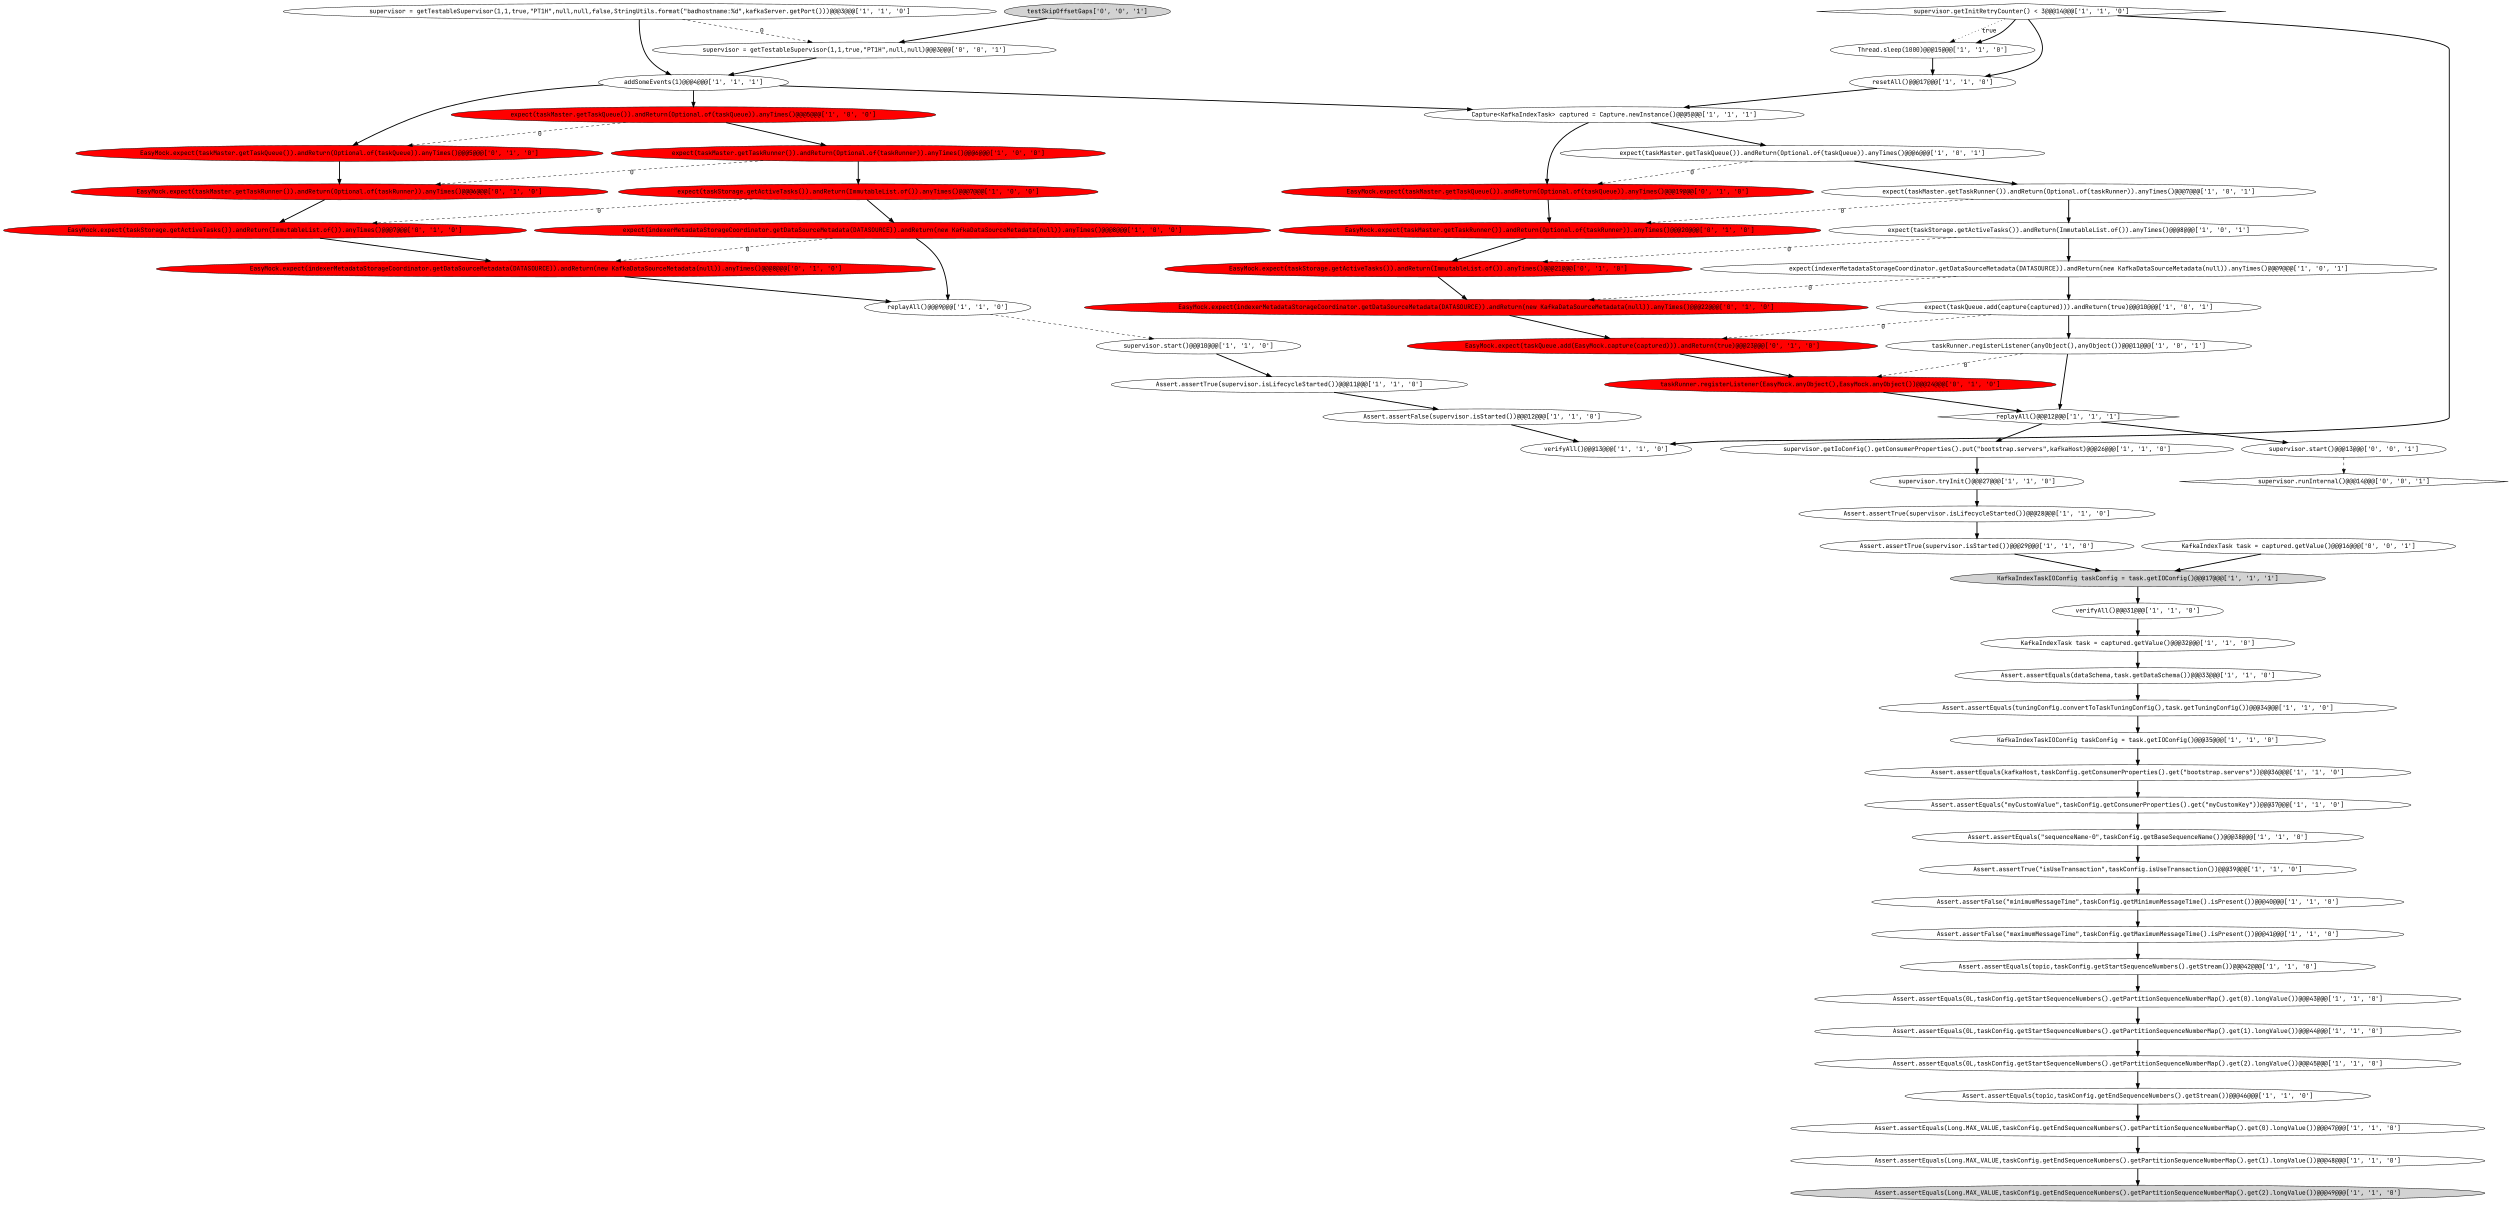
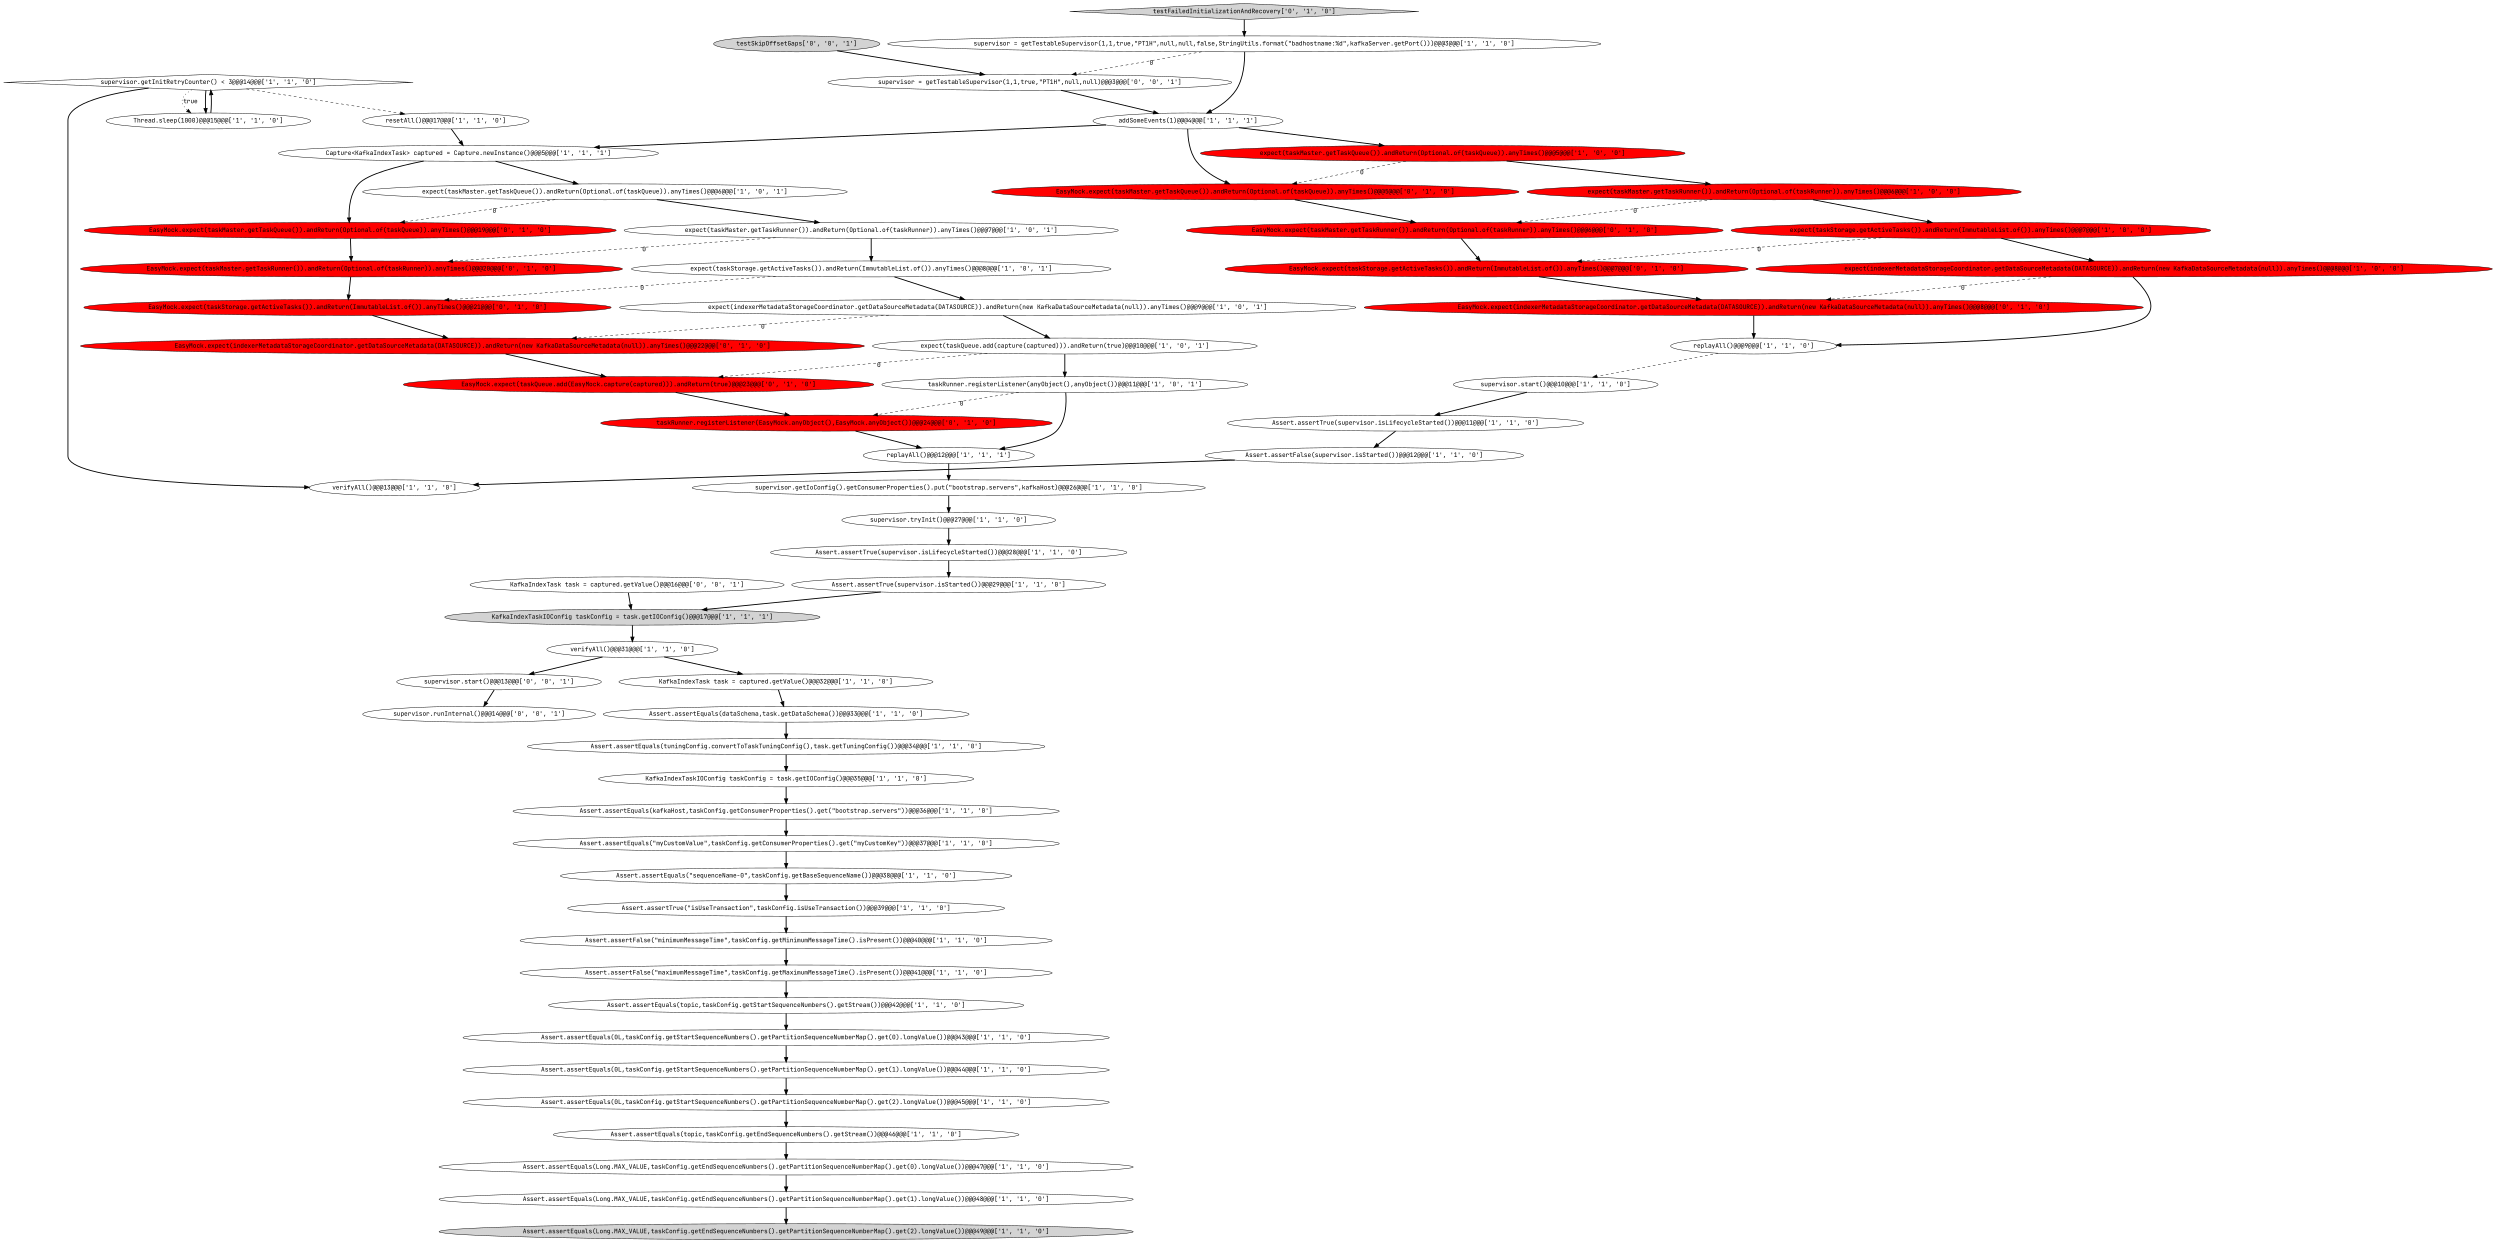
  digraph {
    fontname="JetBrains Mono"
    node [fillcolor=white fontname="JetBrains Mono" shape=ellipse style=filled]
    edge [fontname="JetBrains Mono" style=bold]
    n1 [label="expect(indexerMetadataStorageCoordinator.getDataSourceMetadata(DATASOURCE)).andReturn(new KafkaDataSourceMetadata(null)).anyTimes()@@@9@@@['1', '0', '1']"]
    n2 [label="expect(taskQueue.add(capture(captured))).andReturn(true)@@@10@@@['1', '0', '1']"]
    n3 [fillcolor=red label="EasyMock.expect(indexerMetadataStorageCoordinator.getDataSourceMetadata(DATASOURCE)).andReturn(new KafkaDataSourceMetadata(null)).anyTimes()@@@22@@@['0', '1', '0']"]
    n4 [label="taskRunner.registerListener(anyObject(),anyObject())@@@11@@@['1', '0', '1']"]
    n5 [fillcolor=red label="EasyMock.expect(taskQueue.add(EasyMock.capture(captured))).andReturn(true)@@@23@@@['0', '1', '0']"]
-   n6 [label="replayAll()@@@12@@@['1', '1', '1']" shape=diamond]
+   n6 [label="replayAll()@@@12@@@['1', '1', '1']"]
    n7 [fillcolor=red label="taskRunner.registerListener(EasyMock.anyObject(),EasyMock.anyObject())@@@24@@@['0', '1', '0']"]
    n8 [label="supervisor.getIoConfig().getConsumerProperties().put(\"bootstrap.servers\",kafkaHost)@@@26@@@['1', '1', '0']"]
    n9 [label="supervisor.start()@@@13@@@['0', '0', '1']"]
    n10 [label="Assert.assertTrue(supervisor.isLifecycleStarted())@@@11@@@['1', '1', '0']"]
    n11 [label="Assert.assertFalse(supervisor.isStarted())@@@12@@@['1', '1', '0']"]
    n12 [label="verifyAll()@@@13@@@['1', '1', '0']"]
    n13 [label="supervisor.tryInit()@@@27@@@['1', '1', '0']"]
    n14 [label="Assert.assertTrue(supervisor.isLifecycleStarted())@@@28@@@['1', '1', '0']"]
    n15 [label="Assert.assertTrue(supervisor.isStarted())@@@29@@@['1', '1', '0']"]
    n16 [label="Assert.assertEquals(\"myCustomValue\",taskConfig.getConsumerProperties().get(\"myCustomKey\"))@@@37@@@['1', '1', '0']"]
    n17 [label="Assert.assertEquals(\"sequenceName-0\",taskConfig.getBaseSequenceName())@@@38@@@['1', '1', '0']"]
    n18 [label="Assert.assertTrue(\"isUseTransaction\",taskConfig.isUseTransaction())@@@39@@@['1', '1', '0']"]
    n19 [label="Assert.assertEquals(topic,taskConfig.getStartSequenceNumbers().getStream())@@@42@@@['1', '1', '0']"]
    n20 [label="Assert.assertEquals(0L,taskConfig.getStartSequenceNumbers().getPartitionSequenceNumberMap().get(0).longValue())@@@43@@@['1', '1', '0']"]
    n21 [label="Assert.assertEquals(0L,taskConfig.getStartSequenceNumbers().getPartitionSequenceNumberMap().get(1).longValue())@@@44@@@['1', '1', '0']"]
    n22 [fillcolor=red label="EasyMock.expect(taskMaster.getTaskQueue()).andReturn(Optional.of(taskQueue)).anyTimes()@@@5@@@['0', '1', '0']"]
    n23 [fillcolor=red label="EasyMock.expect(taskMaster.getTaskRunner()).andReturn(Optional.of(taskRunner)).anyTimes()@@@6@@@['0', '1', '0']"]
    n24 [fillcolor=red label="EasyMock.expect(taskStorage.getActiveTasks()).andReturn(ImmutableList.of()).anyTimes()@@@7@@@['0', '1', '0']"]
    n25 [label="supervisor.getInitRetryCounter() < 3@@@14@@@['1', '1', '0']" shape=diamond]
    n26 [label="Thread.sleep(1000)@@@15@@@['1', '1', '0']"]
    n27 [label="resetAll()@@@17@@@['1', '1', '0']"]
    n28 [fillcolor=red label="EasyMock.expect(taskStorage.getActiveTasks()).andReturn(ImmutableList.of()).anyTimes()@@@21@@@['0', '1', '0']"]
    n29 [label="expect(taskMaster.getTaskQueue()).andReturn(Optional.of(taskQueue)).anyTimes()@@@6@@@['1', '0', '1']"]
    n30 [label="expect(taskMaster.getTaskRunner()).andReturn(Optional.of(taskRunner)).anyTimes()@@@7@@@['1', '0', '1']"]
    n31 [fillcolor=red label="EasyMock.expect(taskMaster.getTaskQueue()).andReturn(Optional.of(taskQueue)).anyTimes()@@@19@@@['0', '1', '0']"]
    n32 [fillcolor=red label="EasyMock.expect(taskMaster.getTaskRunner()).andReturn(Optional.of(taskRunner)).anyTimes()@@@20@@@['0', '1', '0']"]
    n33 [label="expect(taskStorage.getActiveTasks()).andReturn(ImmutableList.of()).anyTimes()@@@8@@@['1', '0', '1']"]
    n34 [label="supervisor = getTestableSupervisor(1,1,true,\"PT1H\",null,null)@@@3@@@['0', '0', '1']"]
    n35 [label="addSomeEvents(1)@@@4@@@['1', '1', '1']"]
    n36 [fillcolor=red label="expect(taskMaster.getTaskQueue()).andReturn(Optional.of(taskQueue)).anyTimes()@@@5@@@['1', '0', '0']"]
    n37 [label="Capture<KafkaIndexTask> captured = Capture.newInstance()@@@5@@@['1', '1', '1']"]
    n38 [label="supervisor.start()@@@10@@@['1', '1', '0']"]
    n39 [label="Assert.assertEquals(kafkaHost,taskConfig.getConsumerProperties().get(\"bootstrap.servers\"))@@@36@@@['1', '1', '0']"]
-   n40 [label="supervisor.runInternal()@@@14@@@['0', '0', '1']" shape=diamond]
+   n40 [label="supervisor.runInternal()@@@14@@@['0', '0', '1']"]
    n41 [label="Assert.assertFalse(\"minimumMessageTime\",taskConfig.getMinimumMessageTime().isPresent())@@@40@@@['1', '1', '0']"]
    n42 [label="Assert.assertFalse(\"maximumMessageTime\",taskConfig.getMaximumMessageTime().isPresent())@@@41@@@['1', '1', '0']"]
    n43 [label="Assert.assertEquals(tuningConfig.convertToTaskTuningConfig(),task.getTuningConfig())@@@34@@@['1', '1', '0']"]
    n44 [label="KafkaIndexTaskIOConfig taskConfig = task.getIOConfig()@@@35@@@['1', '1', '0']"]
    n45 [fillcolor=lightgray label="KafkaIndexTaskIOConfig taskConfig = task.getIOConfig()@@@17@@@['1', '1', '1']"]
    n46 [label="verifyAll()@@@31@@@['1', '1', '0']"]
    n47 [label="KafkaIndexTask task = captured.getValue()@@@16@@@['0', '0', '1']"]
    n48 [fillcolor=red label="expect(taskMaster.getTaskRunner()).andReturn(Optional.of(taskRunner)).anyTimes()@@@6@@@['1', '0', '0']"]
    n49 [label="Assert.assertEquals(dataSchema,task.getDataSchema())@@@33@@@['1', '1', '0']"]
    n50 [fillcolor=red label="expect(taskStorage.getActiveTasks()).andReturn(ImmutableList.of()).anyTimes()@@@7@@@['1', '0', '0']"]
    n51 [label="Assert.assertEquals(0L,taskConfig.getStartSequenceNumbers().getPartitionSequenceNumberMap().get(2).longValue())@@@45@@@['1', '1', '0']"]
    n52 [label="Assert.assertEquals(topic,taskConfig.getEndSequenceNumbers().getStream())@@@46@@@['1', '1', '0']"]
    n53 [label="Assert.assertEquals(Long.MAX_VALUE,taskConfig.getEndSequenceNumbers().getPartitionSequenceNumberMap().get(0).longValue())@@@47@@@['1', '1', '0']"]
    n54 [fillcolor=red label="expect(indexerMetadataStorageCoordinator.getDataSourceMetadata(DATASOURCE)).andReturn(new KafkaDataSourceMetadata(null)).anyTimes()@@@8@@@['1', '0', '0']"]
    n55 [label="Assert.assertEquals(Long.MAX_VALUE,taskConfig.getEndSequenceNumbers().getPartitionSequenceNumberMap().get(1).longValue())@@@48@@@['1', '1', '0']"]
    n56 [fillcolor=lightgray label="Assert.assertEquals(Long.MAX_VALUE,taskConfig.getEndSequenceNumbers().getPartitionSequenceNumberMap().get(2).longValue())@@@49@@@['1', '1', '0']"]
    n57 [fillcolor=red label="EasyMock.expect(indexerMetadataStorageCoordinator.getDataSourceMetadata(DATASOURCE)).andReturn(new KafkaDataSourceMetadata(null)).anyTimes()@@@8@@@['0', '1', '0']"]
+   n58 [fillcolor=lightgray label="testFailedInitializationAndRecovery['0', '1', '0']" shape=diamond]
    n59 [label="supervisor = getTestableSupervisor(1,1,true,\"PT1H\",null,null,false,StringUtils.format(\"badhostname:%d\",kafkaServer.getPort()))@@@3@@@['1', '1', '0']"]
    n60 [label="KafkaIndexTask task = captured.getValue()@@@32@@@['1', '1', '0']"]
    n61 [label="replayAll()@@@9@@@['1', '1', '0']"]
    n62 [fillcolor=lightgray label="testSkipOffsetGaps['0', '0', '1']"]
    n1 -> n2
    n1 -> n3 [label=0 style=dashed]
    n2 -> n4
    n2 -> n5 [label=0 style=dashed]
    n3 -> n5
    n4 -> n6
    n4 -> n7 [label=0 style=dashed]
    n5 -> n7
    n6 -> n8
-   n6 -> n9
+   n46 -> n9
    n7 -> n6
    n8 -> n13
-   n9 -> n40 [style=dashed]
+   n9 -> n40
    n10 -> n11
    n11 -> n12
    n13 -> n14
    n14 -> n15
    n15 -> n45
    n16 -> n17
    n17 -> n18
    n18 -> n41
    n19 -> n20
    n20 -> n21
    n21 -> n51
    n22 -> n23
    n23 -> n24
    n24 -> n57
    n25 -> n12
    n25 -> n26 [label=true style=dotted]
    n25 -> n26
-   n25 -> n27
-   n26 -> n27
+   n25 -> n27 [style=dashed]
+   n26 -> n25
    n27 -> n37
    n28 -> n3
    n29 -> n30
    n29 -> n31 [label=0 style=dashed]
    n30 -> n32 [label=0 style=dashed]
    n30 -> n33
    n31 -> n32
    n32 -> n28
    n33 -> n1
    n33 -> n28 [label=0 style=dashed]
    n34 -> n35
    n35 -> n22
    n35 -> n36
    n35 -> n37
    n36 -> n22 [label=0 style=dashed]
    n36 -> n48
    n37 -> n29
    n37 -> n31
    n38 -> n10
    n39 -> n16
    n41 -> n42
    n42 -> n19
    n43 -> n44
    n44 -> n39
    n45 -> n46
    n46 -> n60
    n47 -> n45
    n48 -> n23 [label=0 style=dashed]
    n48 -> n50
    n49 -> n43
    n50 -> n24 [label=0 style=dashed]
    n50 -> n54
    n51 -> n52
    n52 -> n53
    n53 -> n55
    n54 -> n57 [label=0 style=dashed]
    n54 -> n61
    n55 -> n56
    n57 -> n61
+   n58 -> n59
    n59 -> n34 [label=0 style=dashed]
    n59 -> n35
    n60 -> n49
    n61 -> n38 [style=dashed]
    n62 -> n34
  }
